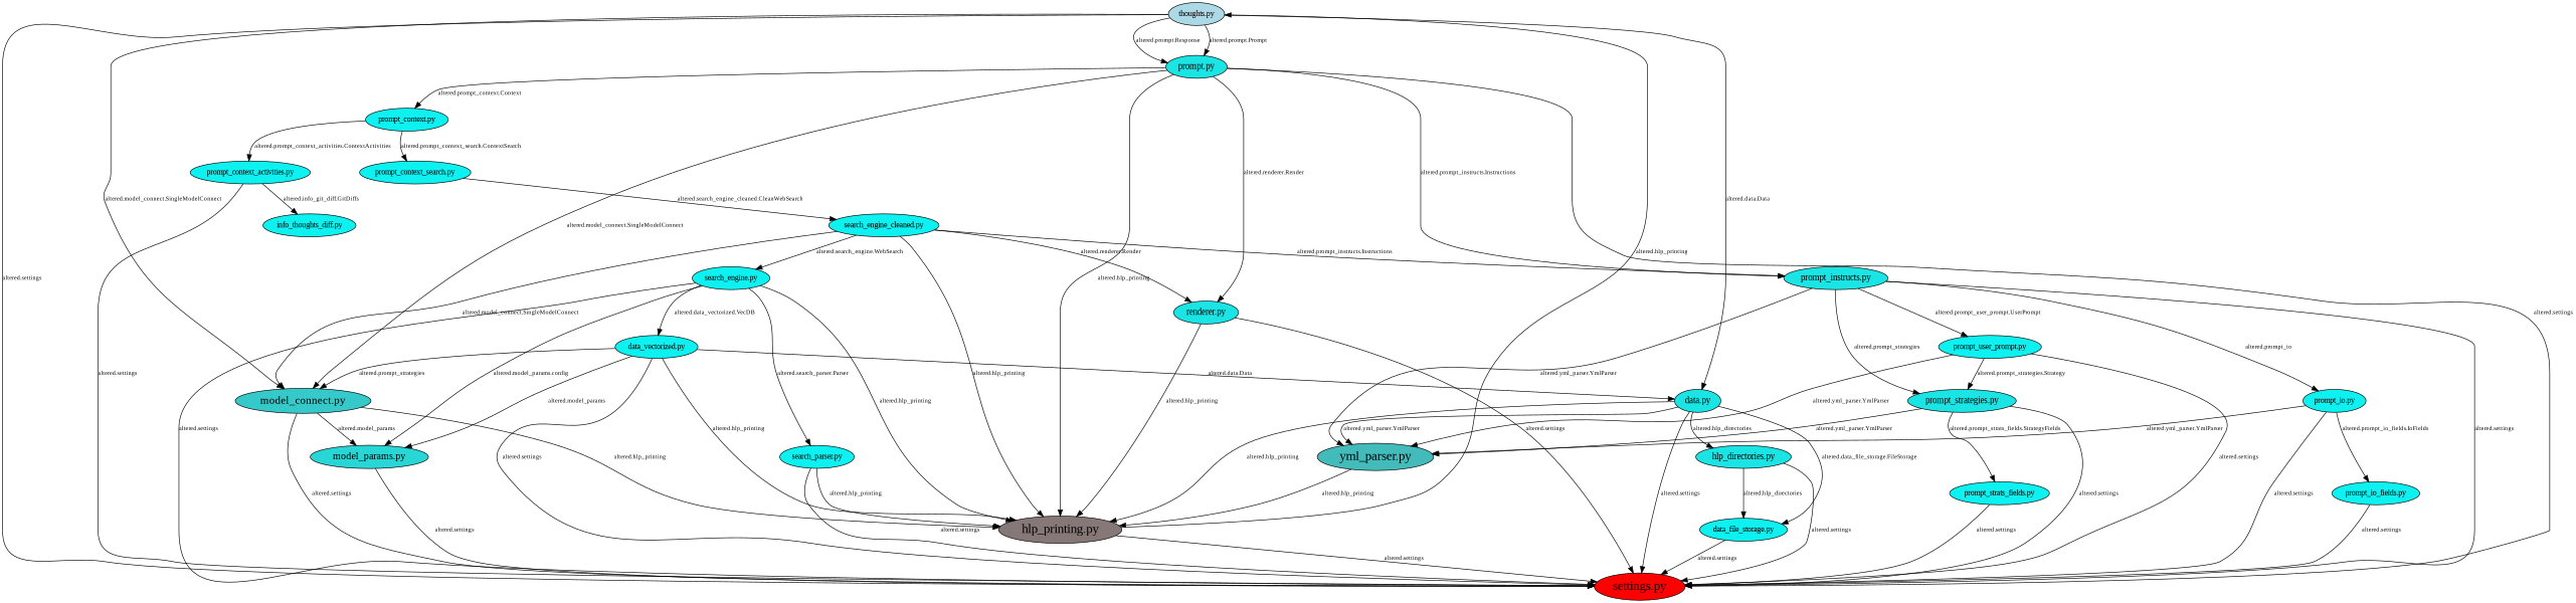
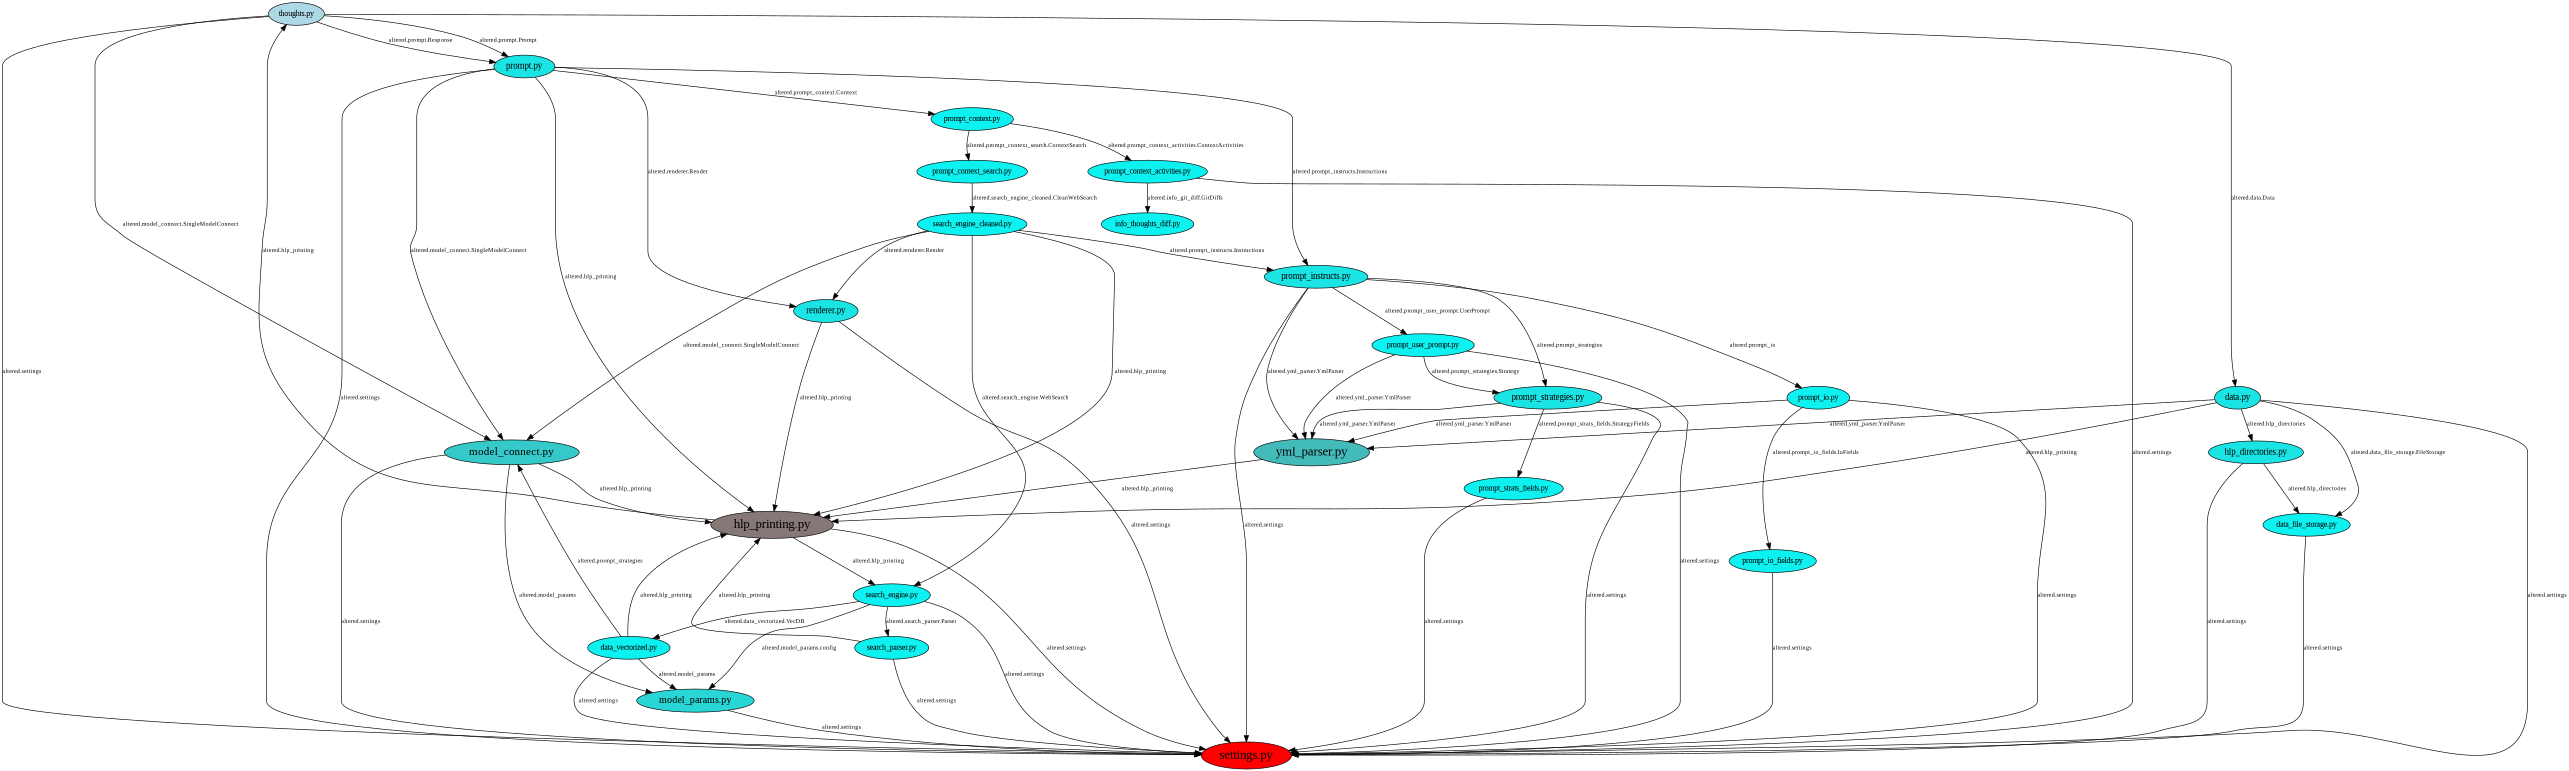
  digraph {
    fontname="Liberation Serif"
    nodesep=0.8
    rankdir=TB
    ranksep=0.5
    node [fillcolor="#0ef1f1" fontname="Liberation Serif" fontsize=12 style=filled]
    edge [fontname="Liberation Serif" fontsize=10]
    "thoughts.py" [fillcolor=lightblue]
    "settings.py" [fillcolor="#ff0000" fontsize=20]
    "model_connect.py" [fillcolor="#36c9c9" fontsize=18]
    "prompt.py" [fillcolor="#1be4e4" fontsize=14]
    "data.py" [fillcolor="#1be4e4" fontsize=14]
    "hlp_printing.py" [fillcolor="#877878" fontsize=20]
    "model_params.py" [fillcolor="#29d6d6" fontsize=16]
    "renderer.py" [fillcolor="#1be4e4" fontsize=14]
    "prompt_context.py"
    "prompt_instructs.py" [fillcolor="#1be4e4" fontsize=14]
    "yml_parser.py" [fillcolor="#44bbbb" fontsize=20]
    "hlp_directories.py" [fillcolor="#1be4e4" fontsize=14]
    "data_file_storage.py"
    "prompt_context_search.py"
    "prompt_context_activities.py"
    "prompt_strategies.py" [fillcolor="#1be4e4" fontsize=14]
    "prompt_io.py"
    "prompt_user_prompt.py"
    "search_engine_cleaned.py"
    n20 [label="info_thoughts_diff.py"]
    "search_engine.py"
    "data_vectorized.py"
    "search_parser.py"
    "prompt_strats_fields.py"
    "prompt_io_fields.py"
    "thoughts.py" -> "settings.py" [label="altered.settings"]
    "thoughts.py" -> "model_connect.py" [label="altered.model_connect.SingleModelConnect"]
    "thoughts.py" -> "prompt.py" [label="altered.prompt.Prompt"]
    "thoughts.py" -> "prompt.py" [label="altered.prompt.Response"]
    "thoughts.py" -> "data.py" [label="altered.data.Data"]
    "model_connect.py" -> "settings.py" [label="altered.settings"]
    "model_connect.py" -> "hlp_printing.py" [label="altered.hlp_printing"]
    "model_connect.py" -> "model_params.py" [label="altered.model_params"]
    "prompt.py" -> "settings.py" [label="altered.settings"]
    "prompt.py" -> "model_connect.py" [label="altered.model_connect.SingleModelConnect"]
    "prompt.py" -> "hlp_printing.py" [label="altered.hlp_printing"]
    "prompt.py" -> "renderer.py" [label="altered.renderer.Render"]
    "prompt.py" -> "prompt_context.py" [label="altered.prompt_context.Context"]
    "prompt.py" -> "prompt_instructs.py" [label="altered.prompt_instructs.Instructions"]
    "data.py" -> "settings.py" [label="altered.settings"]
    "data.py" -> "hlp_printing.py" [label="altered.hlp_printing"]
    "data.py" -> "yml_parser.py" [label="altered.yml_parser.YmlParser"]
    "data.py" -> "hlp_directories.py" [label="altered.hlp_directories"]
    "data.py" -> "data_file_storage.py" [label="altered.data_file_storage.FileStorage"]
    "hlp_printing.py" -> "thoughts.py" [label="altered.hlp_printing"]
    "hlp_printing.py" -> "settings.py" [label="altered.settings"]
    "model_params.py" -> "settings.py" [label="altered.settings"]
    "renderer.py" -> "settings.py" [label="altered.settings"]
    "renderer.py" -> "hlp_printing.py" [label="altered.hlp_printing"]
    "prompt_context.py" -> "prompt_context_search.py" [label="altered.prompt_context_search.ContextSearch"]
    "prompt_context.py" -> "prompt_context_activities.py" [label="altered.prompt_context_activities.ContextActivities"]
    "prompt_instructs.py" -> "settings.py" [label="altered.settings"]
    "prompt_instructs.py" -> "yml_parser.py" [label="altered.yml_parser.YmlParser"]
    "prompt_instructs.py" -> "prompt_strategies.py" [label="altered.prompt_strategies"]
    "prompt_instructs.py" -> "prompt_io.py" [label="altered.prompt_io"]
    "prompt_instructs.py" -> "prompt_user_prompt.py" [label="altered.prompt_user_prompt.UserPrompt"]
    "yml_parser.py" -> "hlp_printing.py" [label="altered.hlp_printing"]
    "hlp_directories.py" -> "settings.py" [label="altered.settings"]
    "hlp_directories.py" -> "data_file_storage.py" [label="altered.hlp_directories"]
    "data_file_storage.py" -> "settings.py" [label="altered.settings"]
    "prompt_context_search.py" -> "search_engine_cleaned.py" [label="altered.search_engine_cleaned.CleanWebSearch"]
    "prompt_context_activities.py" -> "settings.py" [label="altered.settings"]
    "prompt_context_activities.py" -> n20 [label="altered.info_git_diff.GitDiffs"]
    "prompt_strategies.py" -> "settings.py" [label="altered.settings"]
    "prompt_strategies.py" -> "yml_parser.py" [label="altered.yml_parser.YmlParser"]
    "prompt_strategies.py" -> "prompt_strats_fields.py" [label="altered.prompt_strats_fields.StrategyFields"]
    "prompt_io.py" -> "settings.py" [label="altered.settings"]
    "prompt_io.py" -> "yml_parser.py" [label="altered.yml_parser.YmlParser"]
    "prompt_io.py" -> "prompt_io_fields.py" [label="altered.prompt_io_fields.IoFields"]
    "prompt_user_prompt.py" -> "settings.py" [label="altered.settings"]
    "prompt_user_prompt.py" -> "yml_parser.py" [label="altered.yml_parser.YmlParser"]
    "prompt_user_prompt.py" -> "prompt_strategies.py" [label="altered.prompt_strategies.Strategy"]
    "search_engine_cleaned.py" -> "model_connect.py" [label="altered.model_connect.SingleModelConnect"]
    "search_engine_cleaned.py" -> "hlp_printing.py" [label="altered.hlp_printing"]
    "search_engine_cleaned.py" -> "renderer.py" [label="altered.renderer.Render"]
    "search_engine_cleaned.py" -> "prompt_instructs.py" [label="altered.prompt_instructs.Instructions"]
    "search_engine_cleaned.py" -> "search_engine.py" [label="altered.search_engine.WebSearch"]
    "search_engine.py" -> "settings.py" [label="altered.settings"]
-   "search_engine.py" -> "hlp_printing.py" [label="altered.hlp_printing"]
+   "hlp_printing.py" -> "search_engine.py" [label="altered.hlp_printing"]
    "search_engine.py" -> "model_params.py" [label="altered.model_params.config"]
    "search_engine.py" -> "data_vectorized.py" [label="altered.data_vectorized.VecDB"]
    "search_engine.py" -> "search_parser.py" [label="altered.search_parser.Parser"]
    "data_vectorized.py" -> "settings.py" [label="altered.settings"]
    "data_vectorized.py" -> "model_connect.py" [label="altered.prompt_strategies"]
-   "data_vectorized.py" -> "data.py" [label="altered.data.Data"]
    "data_vectorized.py" -> "hlp_printing.py" [label="altered.hlp_printing"]
    "data_vectorized.py" -> "model_params.py" [label="altered.model_params"]
    "search_parser.py" -> "settings.py" [label="altered.settings"]
    "search_parser.py" -> "hlp_printing.py" [label="altered.hlp_printing"]
    "prompt_strats_fields.py" -> "settings.py" [label="altered.settings"]
    "prompt_io_fields.py" -> "settings.py" [label="altered.settings"]
  }
